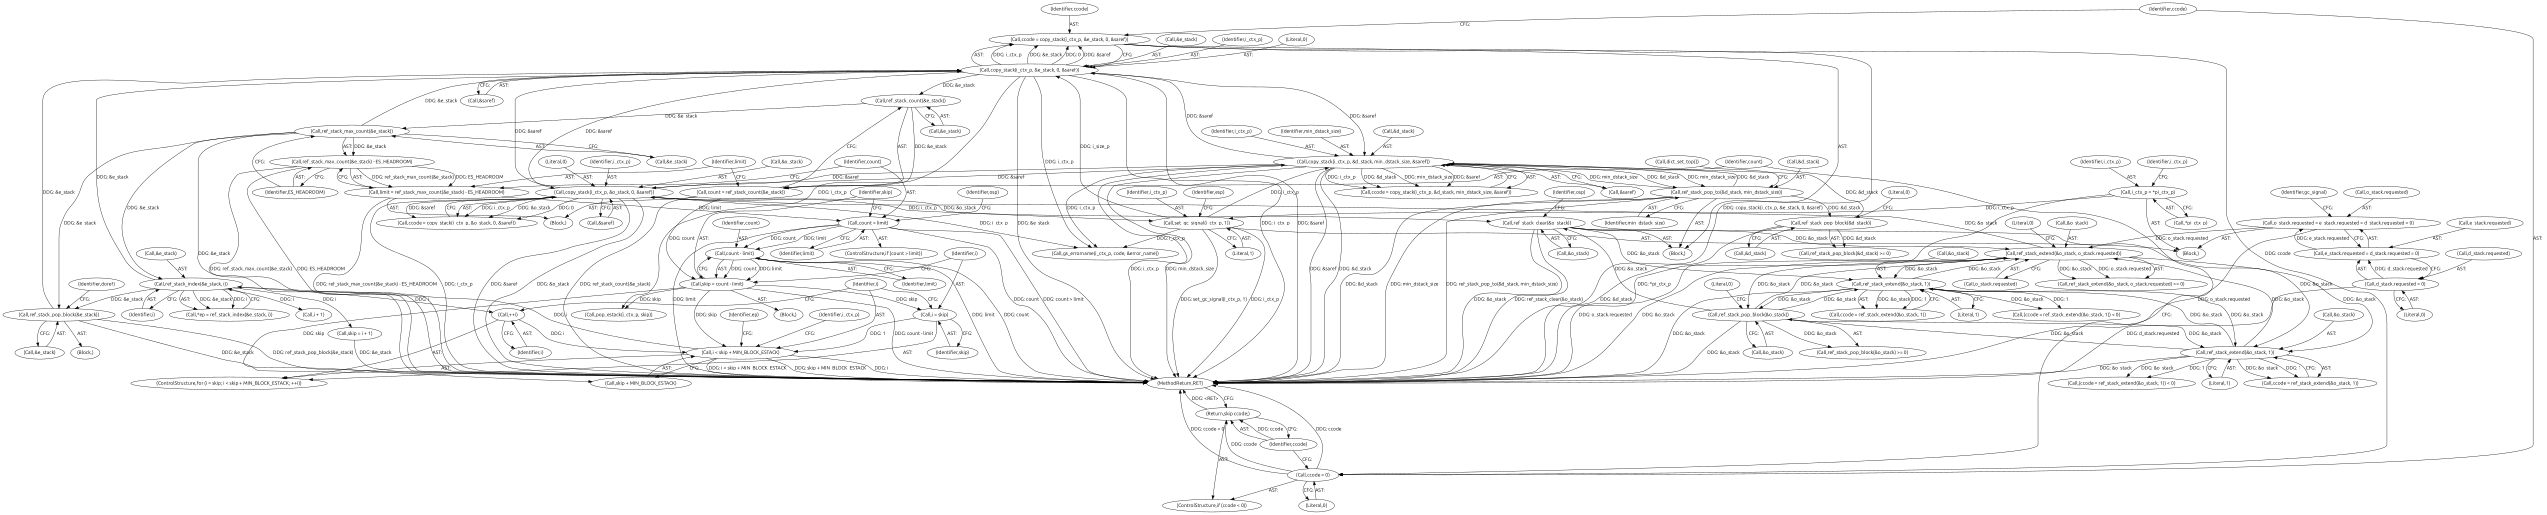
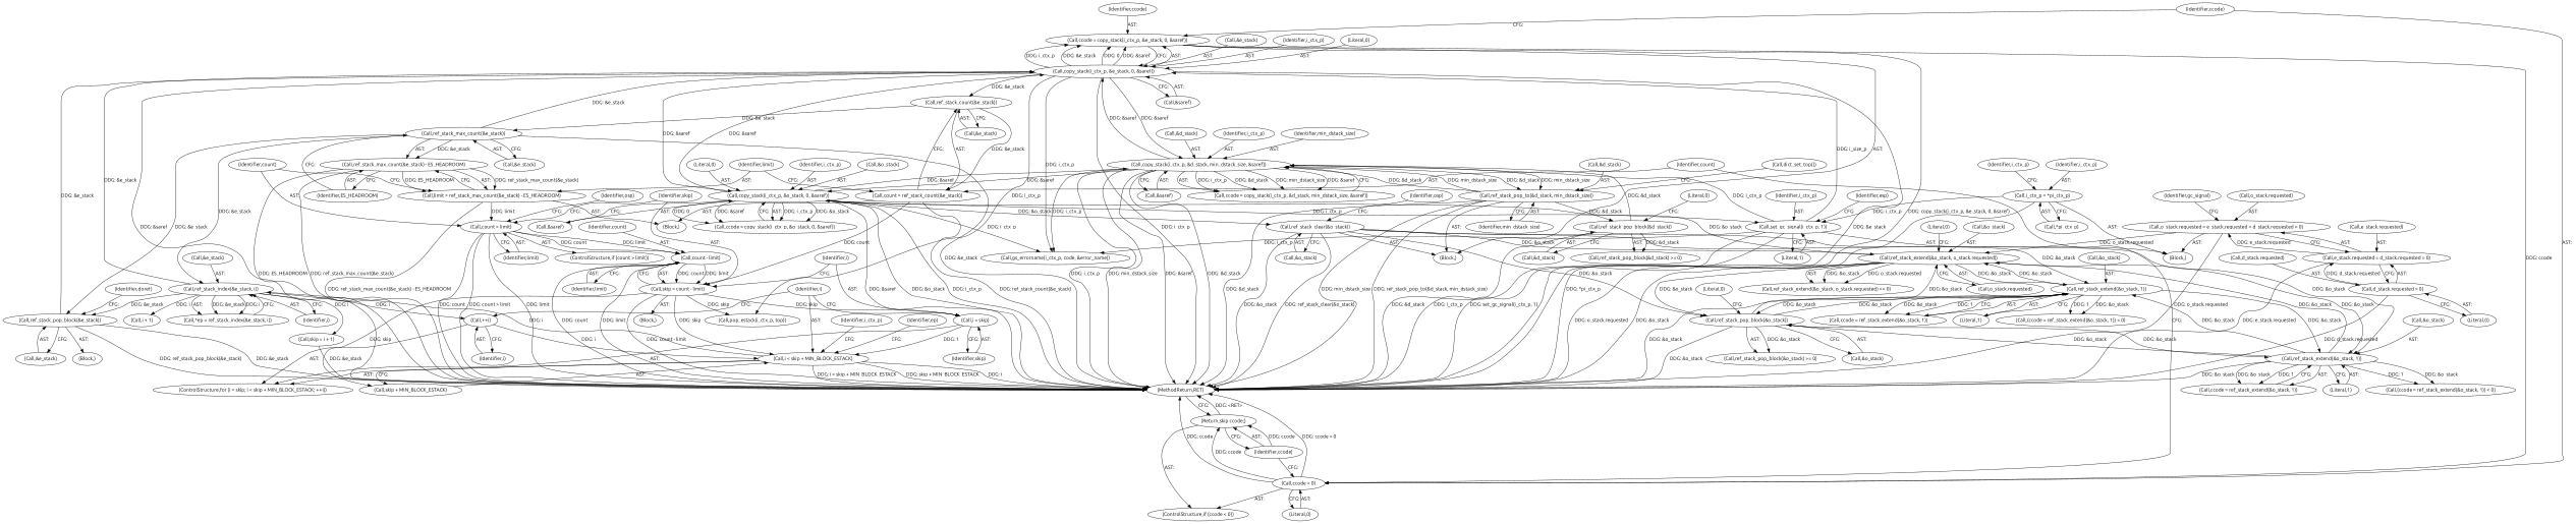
  digraph {
    fontname=Ubuntu
    node [fontname=Ubuntu]
    edge [fontname=Ubuntu]
    n1 [label="(Call,ccode = copy_stack(i_ctx_p, &e_stack, 0, &saref))"]
    n2 [label="(Call,copy_stack(i_ctx_p, &e_stack, 0, &saref))"]
    n3 [label="(Call,ccode < 0)"]
    n4 [label="(MethodReturn,RET)"]
    n5 [label="(Block,)"]
    n6 [label="(Call,ref_stack_count(&e_stack))"]
    n7 [label="(Call,copy_stack(i_ctx_p, &d_stack, min_dstack_size, &saref))"]
    n8 [label="(Call,copy_stack(i_ctx_p, &o_stack, 0, &saref))"]
    n9 [label="(Call,&saref)"]
-   n10 [label="(Call,pop_estack(i_ctx_p, skip))"]
+   n10 [label="(Call,pop_estack(i_ctx_p, top))"]
    n11 [label="(Call,gs_errorname(i_ctx_p, code, &error_name))"]
    n12 [label="(Return,skip ccode;)"]
    n13 [label="(Literal,0)"]
    n14 [label="(ControlStructure,if (ccode < 0))"]
    n15 [label="(Call,ref_stack_max_count(&e_stack))"]
    n16 [label="(Call,count = ref_stack_count(&e_stack))"]
    n17 [label="(Call,&e_stack)"]
    n18 [label="(Call,ref_stack_pop_to(&d_stack, min_dstack_size))"]
    n19 [label="(Call,ccode = copy_stack(i_ctx_p, &d_stack, min_dstack_size, &saref))"]
    n20 [label="(Call,&saref)"]
    n21 [label="(Call,set_gc_signal(i_ctx_p, 1))"]
    n22 [label="(Call,ref_stack_clear(&o_stack))"]
    n23 [label="(Call,ccode = copy_stack(i_ctx_p, &o_stack, 0, &saref))"]
    n24 [label="(Call,&saref)"]
    n25 [label="(Literal,1)"]
    n26 [label="(Block,)"]
    n27 [label="(Call,i_ctx_p = *pi_ctx_p)"]
    n28 [label="(Call,*pi_ctx_p)"]
    n29 [label="(Call,ref_stack_pop_block(&e_stack))"]
    n30 [label="(Call,&e_stack)"]
    n31 [label="(Block,)"]
    n32 [label="(Call,ref_stack_index(&e_stack, i))"]
    n33 [label="(Call,++i)"]
    n34 [label="(Call,skip = i + 1)"]
    n35 [label="(Identifier,i)"]
    n36 [label="(Call,i + 1)"]
    n37 [label="(Call,*ep = ref_stack_index(&e_stack, i))"]
    n38 [label="(Call,i < skip + MIN_BLOCK_ESTACK)"]
    n39 [label="(ControlStructure,for (i = skip; i < skip + MIN_BLOCK_ESTACK; ++i))"]
    n40 [label="(Identifier,i)"]
    n41 [label="(Call,ref_stack_max_count(&e_stack) - ES_HEADROOM)"]
    n42 [label="(Call,&e_stack)"]
    n43 [label="(Call,limit = ref_stack_max_count(&e_stack) - ES_HEADROOM)"]
    n44 [label="(Identifier,ES_HEADROOM)"]
    n45 [label="(Call,skip = count - limit)"]
    n46 [label="(Block,)"]
    n47 [label="(Call,skip + MIN_BLOCK_ESTACK)"]
    n48 [label="(Call,i = skip)"]
    n49 [label="(Identifier,skip)"]
    n50 [label="(Call,count - limit)"]
    n51 [label="(Block,)"]
    n52 [label="(Identifier,limit)"]
    n53 [label="(Call,count > limit)"]
    n54 [label="(Identifier,limit)"]
    n55 [label="(ControlStructure,if (count > limit))"]
    n56 [label="(Call,ref_stack_pop_block(&d_stack))"]
    n57 [label="(Identifier,min_dstack_size)"]
    n58 [label="(Call,&d_stack)"]
    n59 [label="(Call,ref_stack_pop_block(&d_stack) >= 0)"]
    n60 [label="(Call,ref_stack_extend(&o_stack, o_stack.requested))"]
    n61 [label="(Call,ref_stack_extend(&o_stack, 1))"]
    n62 [label="(Call,ref_stack_pop_block(&o_stack))"]
    n63 [label="(Call,ref_stack_extend(&o_stack, 1))"]
    n64 [label="(Call,&o_stack)"]
    n65 [label="(Call,ref_stack_extend(&o_stack, o_stack.requested) >= 0)"]
    n66 [label="(Call,o_stack.requested)"]
    n67 [label="(Call,ccode = ref_stack_extend(&o_stack, 1))"]
    n68 [label="(Call,(ccode = ref_stack_extend(&o_stack, 1)) < 0)"]
    n69 [label="(Literal,1)"]
    n70 [label="(Call,ref_stack_pop_block(&o_stack) >= 0)"]
    n71 [label="(Call,&o_stack)"]
    n72 [label="(Call,ccode = ref_stack_extend(&o_stack, 1))"]
    n73 [label="(Call,(ccode = ref_stack_extend(&o_stack, 1)) < 0)"]
    n74 [label="(Literal,1)"]
    n75 [label="(Call,o_stack.requested = e_stack.requested = d_stack.requested = 0)"]
    n76 [label="(Call,e_stack.requested = d_stack.requested = 0)"]
    n77 [label="(Call,d_stack.requested = 0)"]
    n78 [label="(Literal,0)"]
    n79 [label="(Identifier,ccode)"]
    n80 [label="(Call,&e_stack)"]
    n81 [label="(Identifier,i_ctx_p)"]
    n82 [label="(Identifier,ccode)"]
    n83 [label="(Identifier,limit)"]
    n84 [label="(Call,e_stack.requested)"]
    n85 [label="(Identifier,i_ctx_p)"]
    n86 [label="(Literal,0)"]
    n87 [label="(Identifier,i_ctx_p)"]
    n88 [label="(Identifier,i)"]
    n89 [label="(Call,&o_stack)"]
    n90 [label="(Identifier,i_ctx_p)"]
    n91 [label="(Identifier,count)"]
    n92 [label="(Call,o_stack.requested)"]
    n93 [label="(Call,&o_stack)"]
    n94 [label="(Identifier,osp)"]
    n95 [label="(Identifier,i_ctx_p)"]
    n96 [label="(Literal,0)"]
    n97 [label="(Identifier,min_dstack_size)"]
    n98 [label="(Call,&d_stack)"]
    n99 [label="(Call,&e_stack)"]
    n100 [label="(Identifier,ccode)"]
    n101 [label="(Literal,0)"]
    n102 [label="(Call,&o_stack)"]
    n103 [label="(Identifier,doref)"]
    n104 [label="(Identifier,i)"]
    n105 [label="(Identifier,esp)"]
    n106 [label="(Call,dict_set_top())"]
    n107 [label="(Call,&d_stack)"]
    n108 [label="(Call,&o_stack)"]
    n109 [label="(Identifier,ep)"]
    n110 [label="(Identifier,count)"]
    n111 [label="(Identifier,skip)"]
    n112 [label="(Identifier,gc_signal)"]
    n113 [label="(Literal,0)"]
    n114 [label="(Identifier,count)"]
    n115 [label="(Identifier,i_ctx_p)"]
    n116 [label="(Identifier,i_ctx_p)"]
    n117 [label="(Literal,0)"]
    n118 [label="(Identifier,osp)"]
    n119 [label="(Call,d_stack.requested)"]
    n1 -> n2 [label="CFG: "]
    n1 -> n3 [label="DDG: ccode"]
    n1 -> n4 [label="DDG: copy_stack(i_ctx_p, &e_stack, 0, &saref)"]
    n1 -> n5 [label="AST: "]
    n2 -> n1 [label="AST: "]
    n2 -> n1 [label="DDG: i_ctx_p"]
    n2 -> n1 [label="DDG: &e_stack"]
    n2 -> n1 [label="DDG: 0"]
    n2 -> n1 [label="DDG: &saref"]
    n2 -> n4 [label="DDG: &e_stack"]
    n2 -> n4 [label="DDG: &saref"]
    n2 -> n4 [label="DDG: i_ctx_p"]
    n2 -> n6 [label="DDG: &e_stack"]
    n2 -> n7 [label="DDG: &saref"]
    n2 -> n8 [label="DDG: &saref"]
    n2 -> n9 [label="CFG: "]
    n2 -> n10 [label="DDG: i_ctx_p"]
    n2 -> n11 [label="DDG: i_ctx_p"]
    n3 -> n4 [label="DDG: ccode"]
    n3 -> n4 [label="DDG: ccode < 0"]
    n3 -> n12 [label="DDG: ccode"]
    n3 -> n13 [label="CFG: "]
    n3 -> n14 [label="AST: "]
    n4 -> n12 [label="CFG: "]
    n6 -> n15 [label="DDG: &e_stack"]
    n6 -> n16 [label="AST: "]
    n6 -> n16 [label="DDG: &e_stack"]
    n6 -> n17 [label="CFG: "]
    n7 -> n2 [label="DDG: &saref"]
    n7 -> n4 [label="DDG: &d_stack"]
    n7 -> n4 [label="DDG: i_ctx_p"]
    n7 -> n4 [label="DDG: min_dstack_size"]
    n7 -> n4 [label="DDG: &saref"]
    n7 -> n8 [label="DDG: &saref"]
    n7 -> n11 [label="DDG: i_ctx_p"]
    n7 -> n18 [label="DDG: &d_stack"]
    n7 -> n18 [label="DDG: min_dstack_size"]
    n7 -> n19 [label="AST: "]
    n7 -> n19 [label="DDG: i_ctx_p"]
    n7 -> n19 [label="DDG: &d_stack"]
    n7 -> n19 [label="DDG: min_dstack_size"]
    n7 -> n19 [label="DDG: &saref"]
    n7 -> n20 [label="CFG: "]
    n8 -> n2 [label="DDG: &saref"]
    n8 -> n4 [label="DDG: &o_stack"]
    n8 -> n4 [label="DDG: i_ctx_p"]
    n8 -> n4 [label="DDG: &saref"]
    n8 -> n7 [label="DDG: &saref"]
    n8 -> n11 [label="DDG: i_ctx_p"]
    n8 -> n21 [label="DDG: i_ctx_p"]
    n8 -> n22 [label="DDG: &o_stack"]
    n8 -> n23 [label="AST: "]
    n8 -> n23 [label="DDG: i_ctx_p"]
    n8 -> n23 [label="DDG: &o_stack"]
    n8 -> n23 [label="DDG: 0"]
    n8 -> n23 [label="DDG: &saref"]
    n8 -> n24 [label="CFG: "]
    n9 -> n2 [label="AST: "]
    n12 -> n4 [label="DDG: <RET>"]
    n12 -> n14 [label="AST: "]
    n12 -> n79 [label="CFG: "]
    n13 -> n3 [label="AST: "]
    n15 -> n2 [label="DDG: &e_stack"]
    n15 -> n4 [label="DDG: &e_stack"]
    n15 -> n29 [label="DDG: &e_stack"]
    n15 -> n32 [label="DDG: &e_stack"]
    n15 -> n41 [label="AST: "]
    n15 -> n41 [label="DDG: &e_stack"]
    n15 -> n42 [label="CFG: "]
    n16 -> n4 [label="DDG: ref_stack_count(&e_stack)"]
    n16 -> n6 [label="CFG: "]
    n16 -> n45 [label="DDG: count"]
    n16 -> n46 [label="AST: "]
    n17 -> n6 [label="AST: "]
    n18 -> n4 [label="DDG: ref_stack_pop_to(&d_stack, min_dstack_size)"]
    n18 -> n4 [label="DDG: &d_stack"]
    n18 -> n4 [label="DDG: min_dstack_size"]
    n18 -> n5 [label="AST: "]
    n18 -> n7 [label="DDG: &d_stack"]
    n18 -> n7 [label="DDG: min_dstack_size"]
    n18 -> n56 [label="DDG: &d_stack"]
    n18 -> n57 [label="CFG: "]
    n19 -> n7 [label="CFG: "]
    n20 -> n7 [label="AST: "]
    n21 -> n2 [label="DDG: i_size_p"]
    n21 -> n4 [label="DDG: set_gc_signal(i_ctx_p, 1)"]
    n21 -> n4 [label="DDG: i_ctx_p"]
    n21 -> n7 [label="DDG: i_ctx_p"]
    n21 -> n11 [label="DDG: i_ctx_p"]
    n21 -> n25 [label="CFG: "]
    n21 -> n26 [label="AST: "]
    n22 -> n4 [label="DDG: &o_stack"]
    n22 -> n4 [label="DDG: ref_stack_clear(&o_stack)"]
    n22 -> n5 [label="AST: "]
    n22 -> n60 [label="DDG: &o_stack"]
    n22 -> n61 [label="DDG: &o_stack"]
-   n62 -> n22 [label="DDG: &o_stack"]
+   n22 -> n62 [label="DDG: &o_stack"]
    n22 -> n63 [label="DDG: &o_stack"]
    n22 -> n64 [label="CFG: "]
    n23 -> n8 [label="CFG: "]
    n24 -> n8 [label="AST: "]
    n25 -> n21 [label="AST: "]
    n27 -> n4 [label="DDG: *pi_ctx_p"]
    n27 -> n21 [label="DDG: i_ctx_p"]
    n27 -> n26 [label="AST: "]
    n27 -> n28 [label="CFG: "]
    n28 -> n27 [label="AST: "]
    n29 -> n2 [label="DDG: &e_stack"]
    n29 -> n4 [label="DDG: &e_stack"]
    n29 -> n4 [label="DDG: ref_stack_pop_block(&e_stack)"]
    n29 -> n30 [label="CFG: "]
    n29 -> n31 [label="AST: "]
    n30 -> n29 [label="AST: "]
    n32 -> n2 [label="DDG: &e_stack"]
    n32 -> n29 [label="DDG: &e_stack"]
    n32 -> n33 [label="DDG: i"]
    n32 -> n34 [label="DDG: i"]
    n32 -> n35 [label="CFG: "]
    n32 -> n36 [label="DDG: i"]
    n32 -> n37 [label="AST: "]
    n32 -> n37 [label="DDG: &e_stack"]
    n32 -> n37 [label="DDG: i"]
    n33 -> n38 [label="DDG: i"]
    n33 -> n39 [label="AST: "]
    n33 -> n40 [label="CFG: "]
    n34 -> n4 [label="DDG: &e_stack"]
    n35 -> n32 [label="AST: "]
    n37 -> n32 [label="CFG: "]
    n38 -> n4 [label="DDG: i < skip + MIN_BLOCK_ESTACK"]
    n38 -> n4 [label="DDG: skip + MIN_BLOCK_ESTACK"]
    n38 -> n4 [label="DDG: i"]
    n38 -> n32 [label="DDG: i"]
    n38 -> n39 [label="AST: "]
    n38 -> n47 [label="CFG: "]
    n40 -> n33 [label="AST: "]
    n41 -> n4 [label="DDG: ref_stack_max_count(&e_stack)"]
    n41 -> n4 [label="DDG: ES_HEADROOM"]
    n41 -> n43 [label="AST: "]
    n41 -> n43 [label="DDG: ref_stack_max_count(&e_stack)"]
    n41 -> n43 [label="DDG: ES_HEADROOM"]
    n41 -> n44 [label="CFG: "]
    n42 -> n15 [label="AST: "]
    n43 -> n4 [label="DDG: ref_stack_max_count(&e_stack) - ES_HEADROOM"]
    n43 -> n41 [label="CFG: "]
    n43 -> n46 [label="AST: "]
    n43 -> n53 [label="DDG: limit"]
    n44 -> n15 [label="CFG: "]
    n44 -> n41 [label="AST: "]
    n45 -> n4 [label="DDG: count - limit"]
    n45 -> n10 [label="DDG: skip"]
    n45 -> n38 [label="DDG: skip"]
    n45 -> n47 [label="DDG: skip"]
    n45 -> n48 [label="DDG: skip"]
    n45 -> n50 [label="CFG: "]
    n45 -> n51 [label="AST: "]
    n47 -> n38 [label="AST: "]
    n48 -> n38 [label="DDG: 1"]
    n48 -> n39 [label="AST: "]
    n48 -> n49 [label="CFG: "]
    n49 -> n48 [label="AST: "]
    n50 -> n4 [label="DDG: limit"]
    n50 -> n4 [label="DDG: count"]
    n50 -> n45 [label="AST: "]
    n50 -> n45 [label="DDG: count"]
    n50 -> n45 [label="DDG: limit"]
    n50 -> n52 [label="CFG: "]
    n52 -> n50 [label="AST: "]
    n53 -> n4 [label="DDG: count > limit"]
    n53 -> n4 [label="DDG: limit"]
    n53 -> n4 [label="DDG: count"]
    n53 -> n50 [label="DDG: count"]
    n53 -> n50 [label="DDG: limit"]
    n53 -> n54 [label="CFG: "]
    n53 -> n55 [label="AST: "]
    n54 -> n53 [label="AST: "]
    n56 -> n4 [label="DDG: &d_stack"]
    n56 -> n7 [label="DDG: &d_stack"]
    n56 -> n58 [label="CFG: "]
    n56 -> n59 [label="AST: "]
    n56 -> n59 [label="DDG: &d_stack"]
    n57 -> n18 [label="AST: "]
    n58 -> n56 [label="AST: "]
    n60 -> n4 [label="DDG: o_stack.requested"]
    n60 -> n4 [label="DDG: &o_stack"]
    n60 -> n8 [label="DDG: &o_stack"]
    n60 -> n61 [label="DDG: &o_stack"]
    n60 -> n62 [label="DDG: &o_stack"]
    n60 -> n63 [label="DDG: &o_stack"]
    n60 -> n65 [label="AST: "]
    n60 -> n65 [label="DDG: &o_stack"]
    n60 -> n65 [label="DDG: o_stack.requested"]
    n60 -> n66 [label="CFG: "]
    n61 -> n4 [label="DDG: &o_stack"]
    n61 -> n60 [label="DDG: &o_stack"]
    n61 -> n62 [label="DDG: &o_stack"]
    n61 -> n63 [label="DDG: &o_stack"]
    n61 -> n67 [label="AST: "]
    n61 -> n67 [label="DDG: &o_stack"]
    n61 -> n67 [label="DDG: 1"]
    n61 -> n68 [label="DDG: &o_stack"]
    n61 -> n68 [label="DDG: 1"]
    n61 -> n69 [label="CFG: "]
    n62 -> n4 [label="DDG: &o_stack"]
    n62 -> n60 [label="DDG: &o_stack"]
    n62 -> n61 [label="DDG: &o_stack"]
    n62 -> n63 [label="DDG: &o_stack"]
    n62 -> n70 [label="AST: "]
    n62 -> n70 [label="DDG: &o_stack"]
    n62 -> n71 [label="CFG: "]
    n63 -> n4 [label="DDG: &o_stack"]
    n63 -> n60 [label="DDG: &o_stack"]
    n63 -> n61 [label="DDG: &o_stack"]
    n63 -> n62 [label="DDG: &o_stack"]
    n63 -> n72 [label="AST: "]
    n63 -> n72 [label="DDG: &o_stack"]
    n63 -> n72 [label="DDG: 1"]
    n63 -> n73 [label="DDG: &o_stack"]
    n63 -> n73 [label="DDG: 1"]
    n63 -> n74 [label="CFG: "]
    n64 -> n22 [label="AST: "]
    n66 -> n60 [label="AST: "]
    n67 -> n61 [label="CFG: "]
    n69 -> n61 [label="AST: "]
    n71 -> n62 [label="AST: "]
    n72 -> n63 [label="CFG: "]
    n74 -> n63 [label="AST: "]
    n75 -> n4 [label="DDG: o_stack.requested"]
    n75 -> n26 [label="AST: "]
    n75 -> n60 [label="DDG: o_stack.requested"]
    n75 -> n76 [label="CFG: "]
+   n76 -> n4 [label="DDG: e_stack.requested"]
    n76 -> n75 [label="AST: "]
    n76 -> n75 [label="DDG: e_stack.requested"]
    n76 -> n77 [label="CFG: "]
    n77 -> n4 [label="DDG: d_stack.requested"]
    n77 -> n76 [label="AST: "]
    n77 -> n76 [label="DDG: d_stack.requested"]
    n77 -> n78 [label="CFG: "]
    n78 -> n77 [label="AST: "]
    n79 -> n3 [label="CFG: "]
    n79 -> n12 [label="AST: "]
    n79 -> n12 [label="DDG: ccode"]
    n80 -> n2 [label="AST: "]
    n81 -> n27 [label="CFG: "]
    n82 -> n1 [label="AST: "]
    n83 -> n16 [label="CFG: "]
    n83 -> n43 [label="AST: "]
    n84 -> n76 [label="AST: "]
    n85 -> n7 [label="AST: "]
    n86 -> n62 [label="CFG: "]
    n87 -> n38 [label="CFG: "]
    n88 -> n33 [label="CFG: "]
    n88 -> n38 [label="AST: "]
    n88 -> n48 [label="CFG: "]
    n89 -> n63 [label="AST: "]
    n90 -> n8 [label="AST: "]
    n91 -> n43 [label="CFG: "]
    n91 -> n53 [label="AST: "]
    n92 -> n75 [label="AST: "]
    n93 -> n61 [label="AST: "]
    n94 -> n53 [label="CFG: "]
    n95 -> n21 [label="AST: "]
    n96 -> n56 [label="CFG: "]
    n97 -> n7 [label="AST: "]
    n98 -> n7 [label="AST: "]
    n99 -> n32 [label="AST: "]
    n100 -> n1 [label="CFG: "]
    n100 -> n3 [label="AST: "]
    n101 -> n60 [label="CFG: "]
    n102 -> n60 [label="AST: "]
    n103 -> n29 [label="CFG: "]
    n104 -> n45 [label="CFG: "]
    n104 -> n48 [label="AST: "]
    n105 -> n21 [label="CFG: "]
    n106 -> n18 [label="CFG: "]
    n107 -> n18 [label="AST: "]
    n108 -> n8 [label="AST: "]
    n109 -> n38 [label="CFG: "]
    n110 -> n3 [label="CFG: "]
    n110 -> n16 [label="AST: "]
    n111 -> n45 [label="AST: "]
    n111 -> n53 [label="CFG: "]
    n112 -> n75 [label="CFG: "]
    n113 -> n8 [label="AST: "]
    n114 -> n50 [label="AST: "]
    n115 -> n2 [label="AST: "]
    n116 -> n27 [label="AST: "]
    n117 -> n2 [label="AST: "]
    n118 -> n22 [label="CFG: "]
    n119 -> n77 [label="AST: "]
  }
